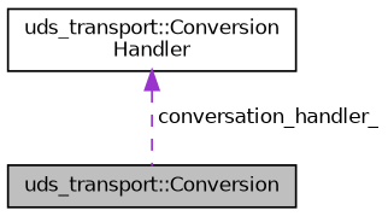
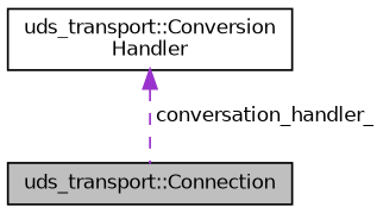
  digraph {
    node [color=black fontname=Helvetica fontsize=10 shape=record style=filled]
-   n1 [fillcolor=grey75 fontcolor=black height=0.2 label="uds_transport::Conversion" width=0.4]
+   n1 [fillcolor=grey75 fontcolor=black height=0.2 label="uds_transport::Connection" width=0.4]
    n2 [fillcolor=white height=0.2 label="uds_transport::Conversion\lHandler" width=0.4]
    n2 -> n1 [color=darkorchid3 dir=back fontname=Helvetica fontsize=10 label=" conversation_handler_" labelfontname=Helvetica labelfontsize=10 style=dashed]
  }
